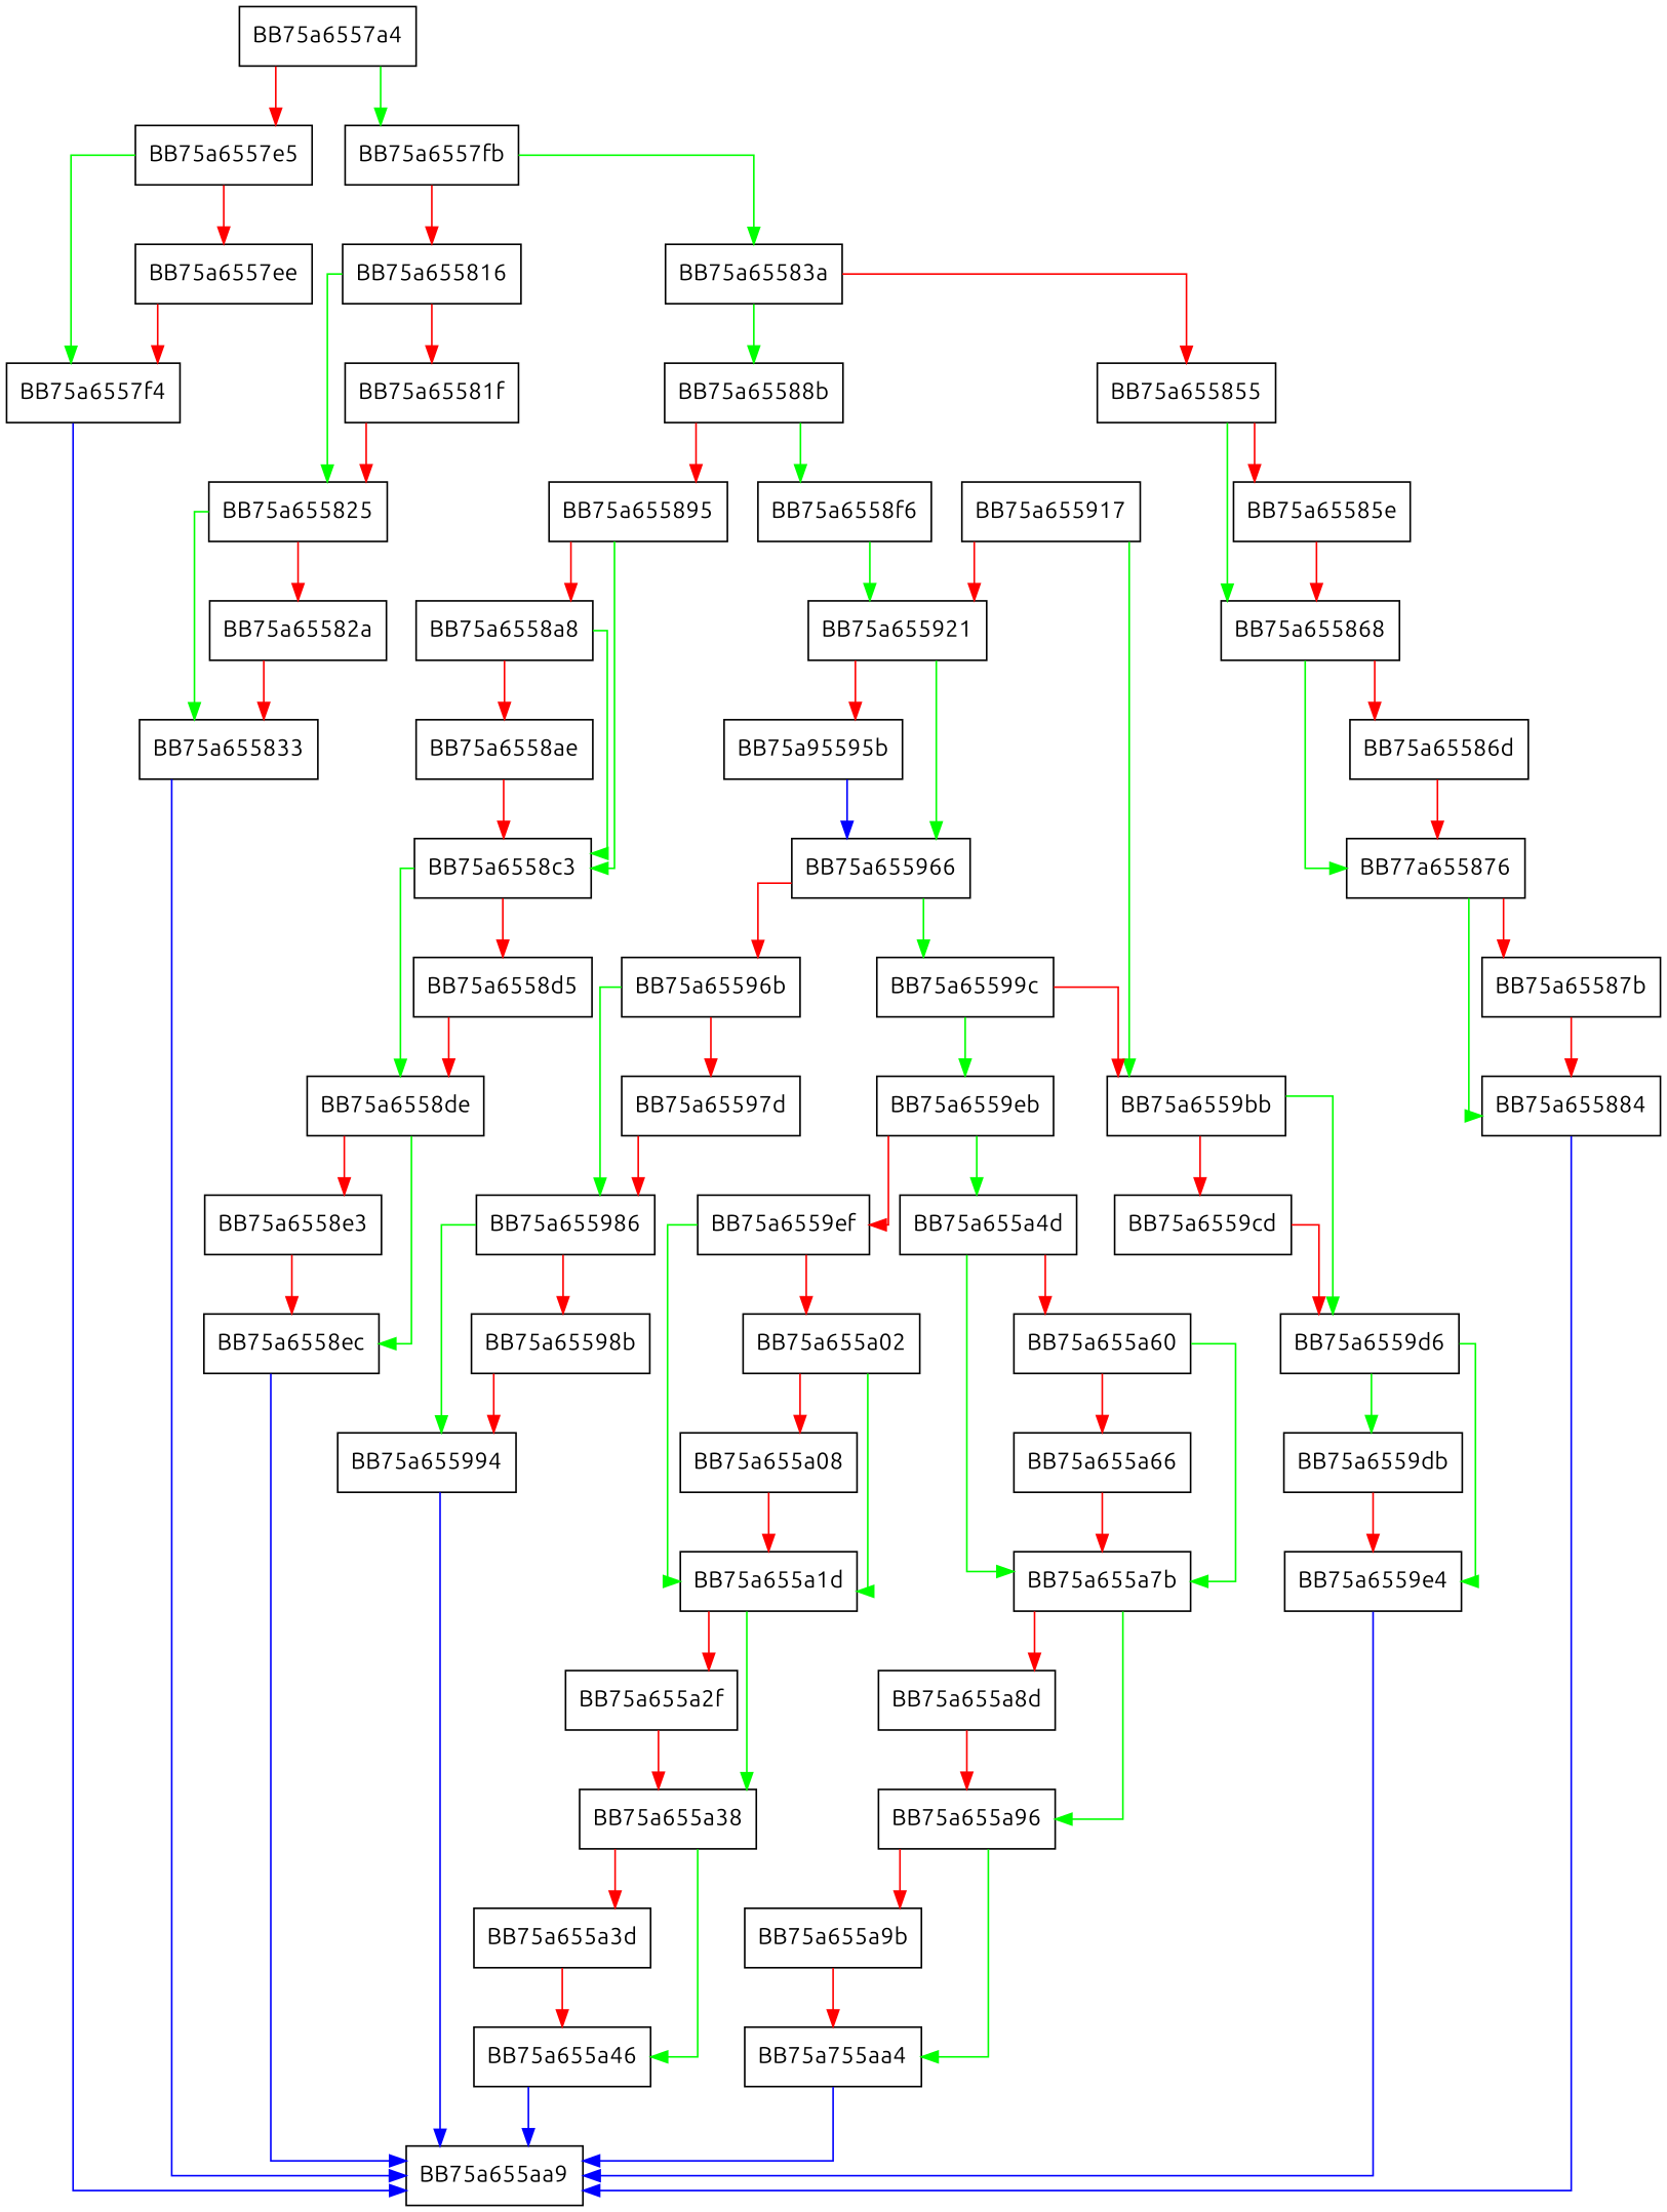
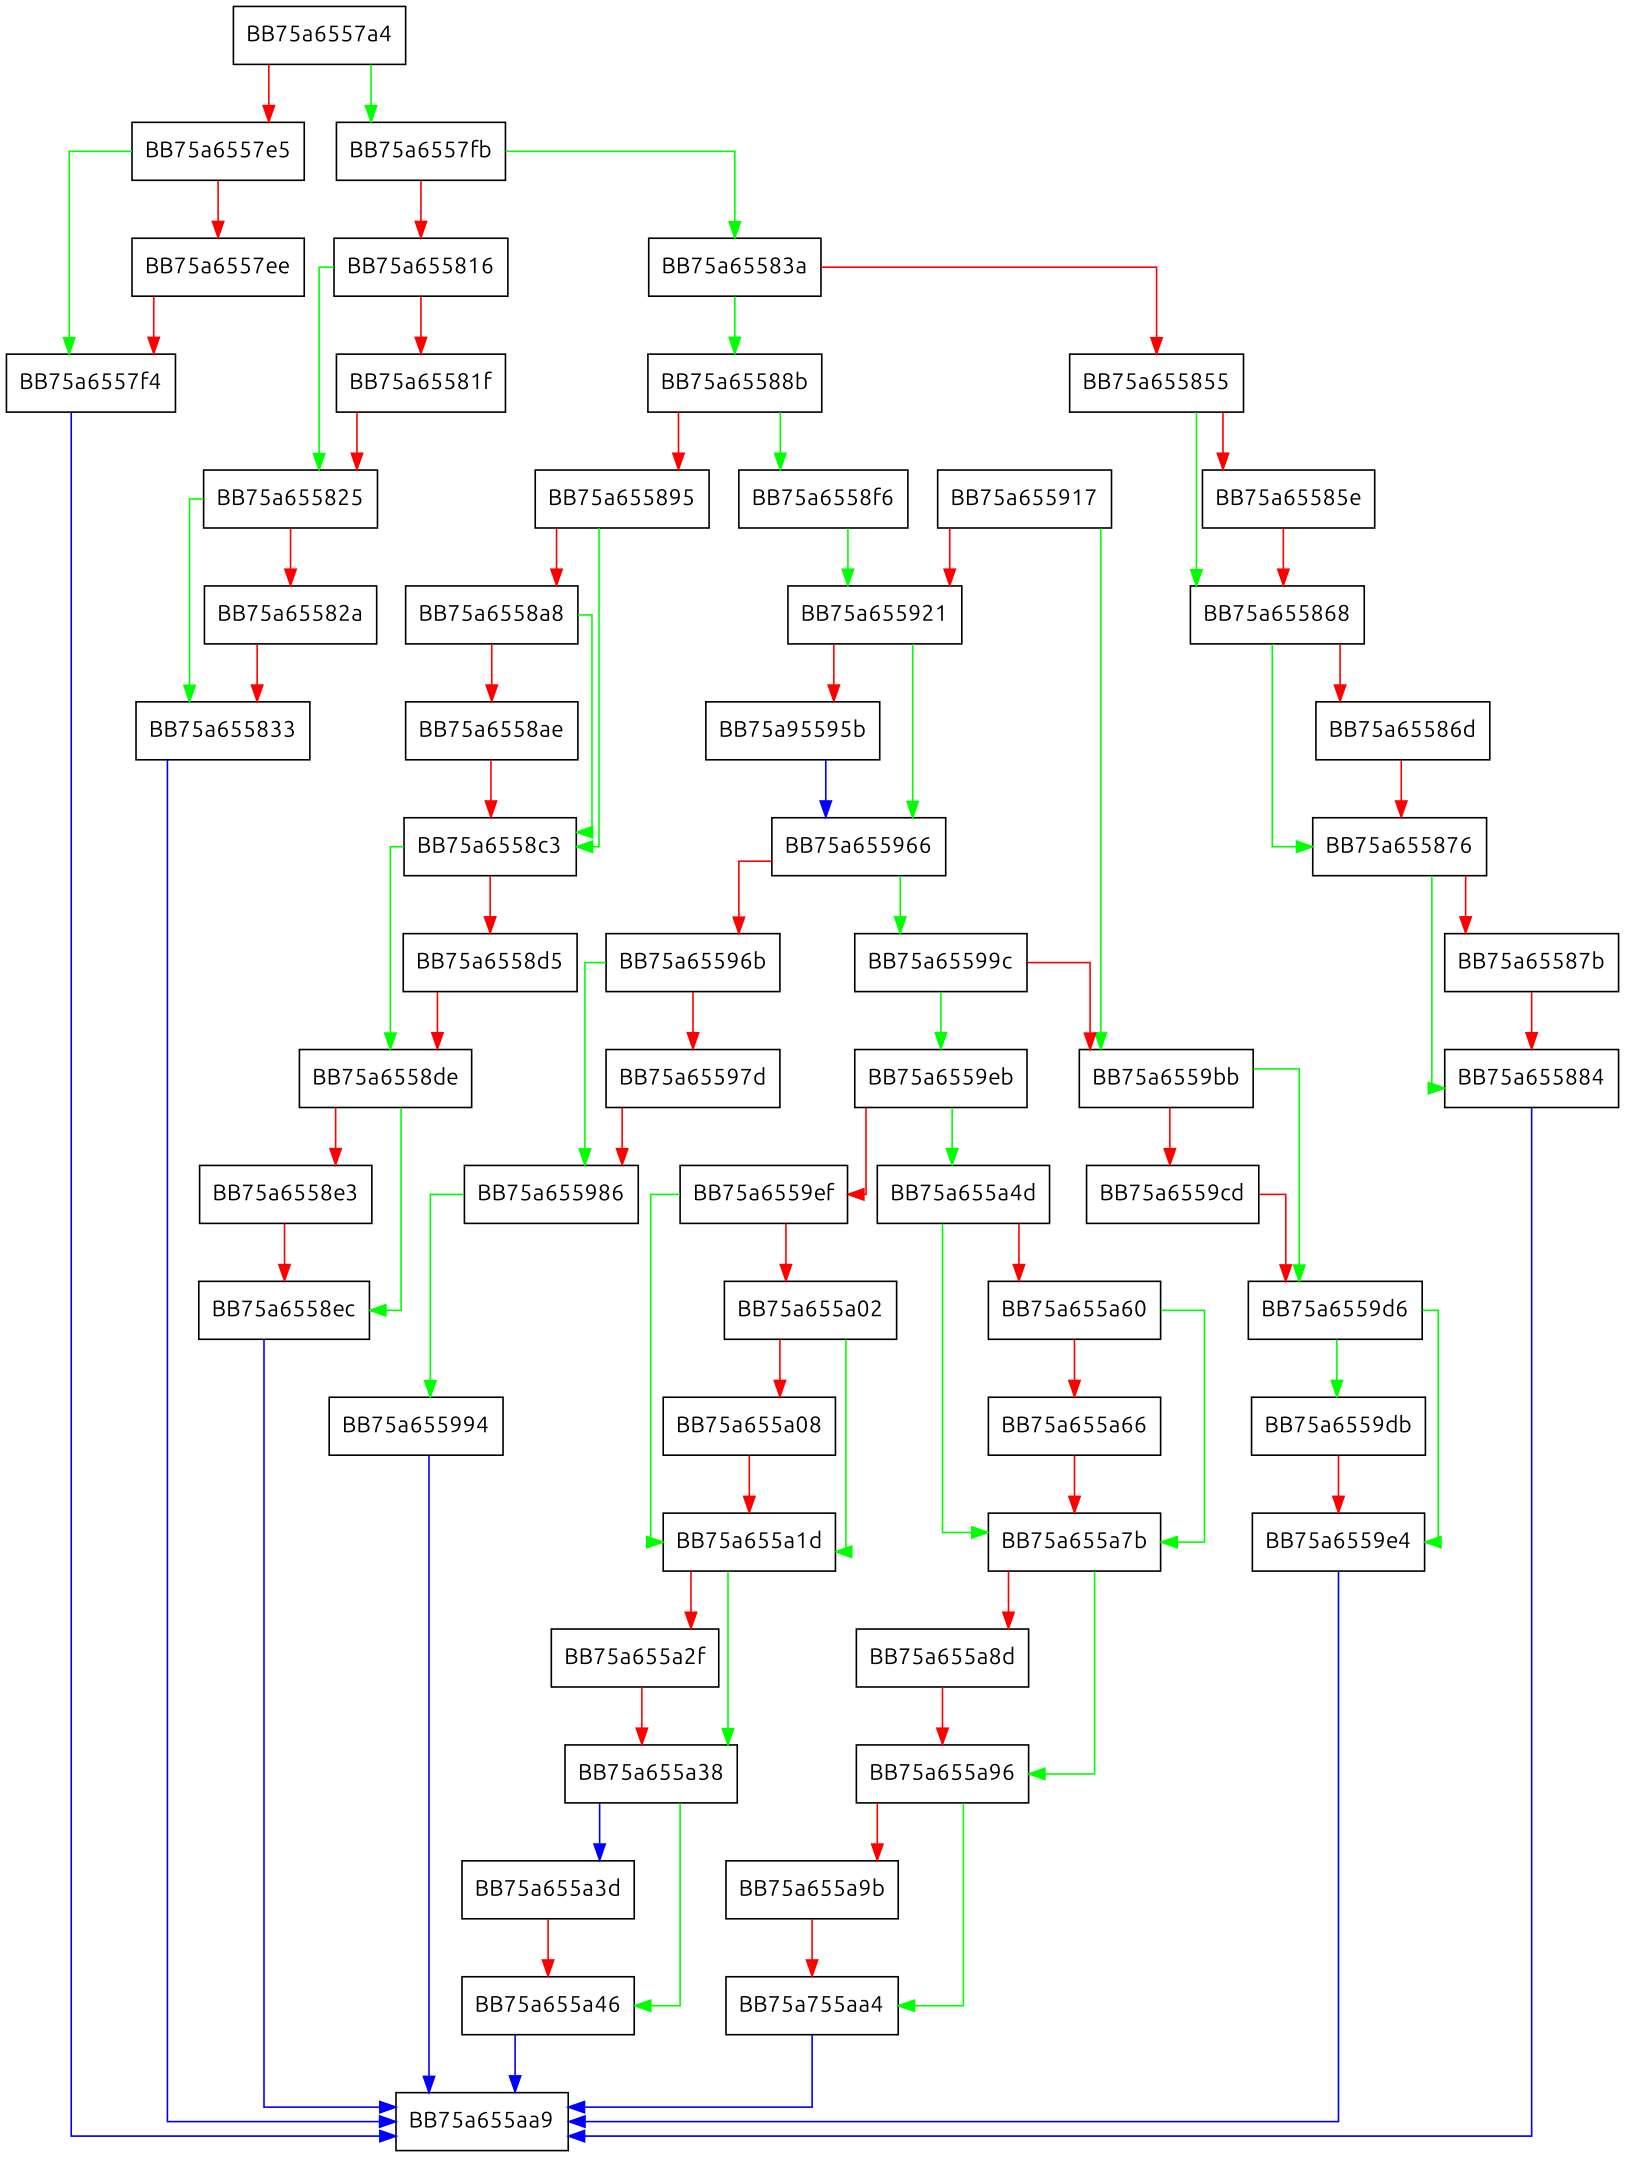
  digraph {
    fontname=Ubuntu
    splines=ortho
    node [fontname=Ubuntu shape=box]
    edge [color=red fontname=Ubuntu]
    BB75a6557a4
    BB75a6557fb
    BB75a6557e5
    BB75a65583a
    BB75a655816
    BB75a6557f4
    BB75a6557ee
    BB75a65588b
    BB75a655855
    BB75a655825
    BB75a65581f
    BB75a655aa9
    BB75a6558f6
    BB75a655895
    BB75a655868
    BB75a65585e
    BB75a655833
    BB75a65582a
    BB75a655921
    BB75a6558c3
    BB75a6558a8
-   BB75a655876 [label=BB77a655876]
+   BB75a655876
    BB75a65586d
    BB75a655884
    BB75a65587b
    BB75a655966
    n27 [label=BB75a95595b]
    BB75a655917
    BB75a6559bb
    BB75a6558de
    BB75a6558d5
    BB75a6558ae
    BB75a6558ec
    BB75a6558e3
    BB75a65599c
    BB75a65596b
    BB75a6559d6
    BB75a6559cd
    BB75a6559e4
    BB75a6559db
    BB75a6559eb
    BB75a655986
    BB75a65597d
    BB75a655a4d
    BB75a6559ef
    BB75a655994
-   BB75a65598b
    BB75a655a7b
    BB75a655a60
    BB75a655a1d
    BB75a655a02
    BB75a655a96
    BB75a655a8d
    BB75a655a66
    BB75a655a38
    BB75a655a2f
    BB75a655a08
    BB75a655a46
    BB75a655a3d
    n60 [label=BB75a755aa4]
    BB75a655a9b
    BB75a6557a4 -> BB75a6557fb [color=green]
    BB75a6557a4 -> BB75a6557e5
    BB75a6557fb -> BB75a65583a [color=green]
    BB75a6557fb -> BB75a655816
    BB75a6557e5 -> BB75a6557f4 [color=green]
    BB75a6557e5 -> BB75a6557ee
    BB75a65583a -> BB75a65588b [color=green]
    BB75a65583a -> BB75a655855
    BB75a655816 -> BB75a655825 [color=green]
    BB75a655816 -> BB75a65581f
    BB75a6557f4 -> BB75a655aa9 [color=blue]
    BB75a6557ee -> BB75a6557f4
    BB75a65588b -> BB75a6558f6 [color=green]
    BB75a65588b -> BB75a655895
    BB75a655855 -> BB75a655868 [color=green]
    BB75a655855 -> BB75a65585e
    BB75a655825 -> BB75a655833 [color=green]
    BB75a655825 -> BB75a65582a
    BB75a65581f -> BB75a655825
    BB75a6558f6 -> BB75a655921 [color=green]
    BB75a655895 -> BB75a6558c3 [color=green]
    BB75a655895 -> BB75a6558a8
    BB75a655868 -> BB75a655876 [color=green]
    BB75a655868 -> BB75a65586d
    BB75a65585e -> BB75a655868
    BB75a655833 -> BB75a655aa9 [color=blue]
    BB75a65582a -> BB75a655833
    BB75a655921 -> BB75a655966 [color=green]
    BB75a655921 -> n27
    BB75a6558c3 -> BB75a6558de [color=green]
    BB75a6558c3 -> BB75a6558d5
    BB75a6558a8 -> BB75a6558c3 [color=green]
    BB75a6558a8 -> BB75a6558ae
    BB75a655876 -> BB75a655884 [color=green]
    BB75a655876 -> BB75a65587b
    BB75a65586d -> BB75a655876
    BB75a655884 -> BB75a655aa9 [color=blue]
    BB75a65587b -> BB75a655884
    BB75a655966 -> BB75a65599c [color=green]
    BB75a655966 -> BB75a65596b
    n27 -> BB75a655966 [color=blue]
    BB75a655917 -> BB75a655921
    BB75a655917 -> BB75a6559bb [color=green]
    BB75a6559bb -> BB75a6559d6 [color=green]
    BB75a6559bb -> BB75a6559cd
    BB75a6558de -> BB75a6558ec [color=green]
    BB75a6558de -> BB75a6558e3
    BB75a6558d5 -> BB75a6558de
    BB75a6558ae -> BB75a6558c3
    BB75a6558ec -> BB75a655aa9 [color=blue]
    BB75a6558e3 -> BB75a6558ec
    BB75a65599c -> BB75a6559bb
    BB75a65599c -> BB75a6559eb [color=green]
    BB75a65596b -> BB75a655986 [color=green]
    BB75a65596b -> BB75a65597d
    BB75a6559d6 -> BB75a6559e4 [color=green]
    BB75a6559d6 -> BB75a6559db [color=green]
    BB75a6559cd -> BB75a6559d6
    BB75a6559e4 -> BB75a655aa9 [color=blue]
    BB75a6559db -> BB75a6559e4
    BB75a6559eb -> BB75a655a4d [color=green]
    BB75a6559eb -> BB75a6559ef
    BB75a655986 -> BB75a655994 [color=green]
-   BB75a655986 -> BB75a65598b
    BB75a65597d -> BB75a655986
    BB75a655a4d -> BB75a655a7b [color=green]
    BB75a655a4d -> BB75a655a60
    BB75a6559ef -> BB75a655a1d [color=green]
    BB75a6559ef -> BB75a655a02
    BB75a655994 -> BB75a655aa9 [color=blue]
-   BB75a65598b -> BB75a655994
    BB75a655a7b -> BB75a655a96 [color=green]
    BB75a655a7b -> BB75a655a8d
    BB75a655a60 -> BB75a655a7b [color=green]
    BB75a655a60 -> BB75a655a66
    BB75a655a1d -> BB75a655a38 [color=green]
    BB75a655a1d -> BB75a655a2f
    BB75a655a02 -> BB75a655a1d [color=green]
    BB75a655a02 -> BB75a655a08
    BB75a655a96 -> n60 [color=green]
    BB75a655a96 -> BB75a655a9b
    BB75a655a8d -> BB75a655a96
    BB75a655a66 -> BB75a655a7b
    BB75a655a38 -> BB75a655a46 [color=green]
-   BB75a655a38 -> BB75a655a3d
+   BB75a655a38 -> BB75a655a3d [color=blue]
    BB75a655a2f -> BB75a655a38
    BB75a655a08 -> BB75a655a1d
    BB75a655a46 -> BB75a655aa9 [color=blue]
    BB75a655a3d -> BB75a655a46
    n60 -> BB75a655aa9 [color=blue]
    BB75a655a9b -> n60
  }
